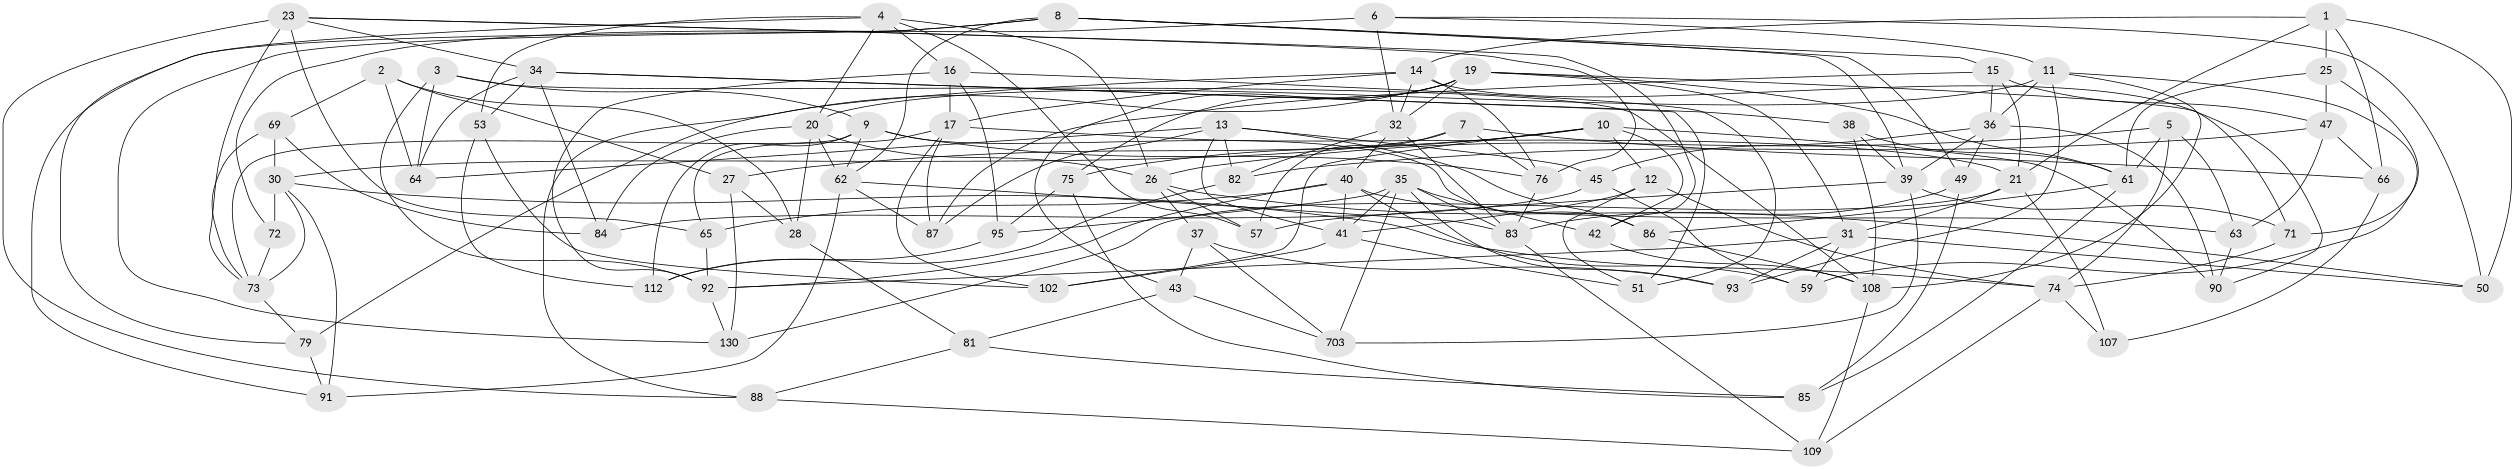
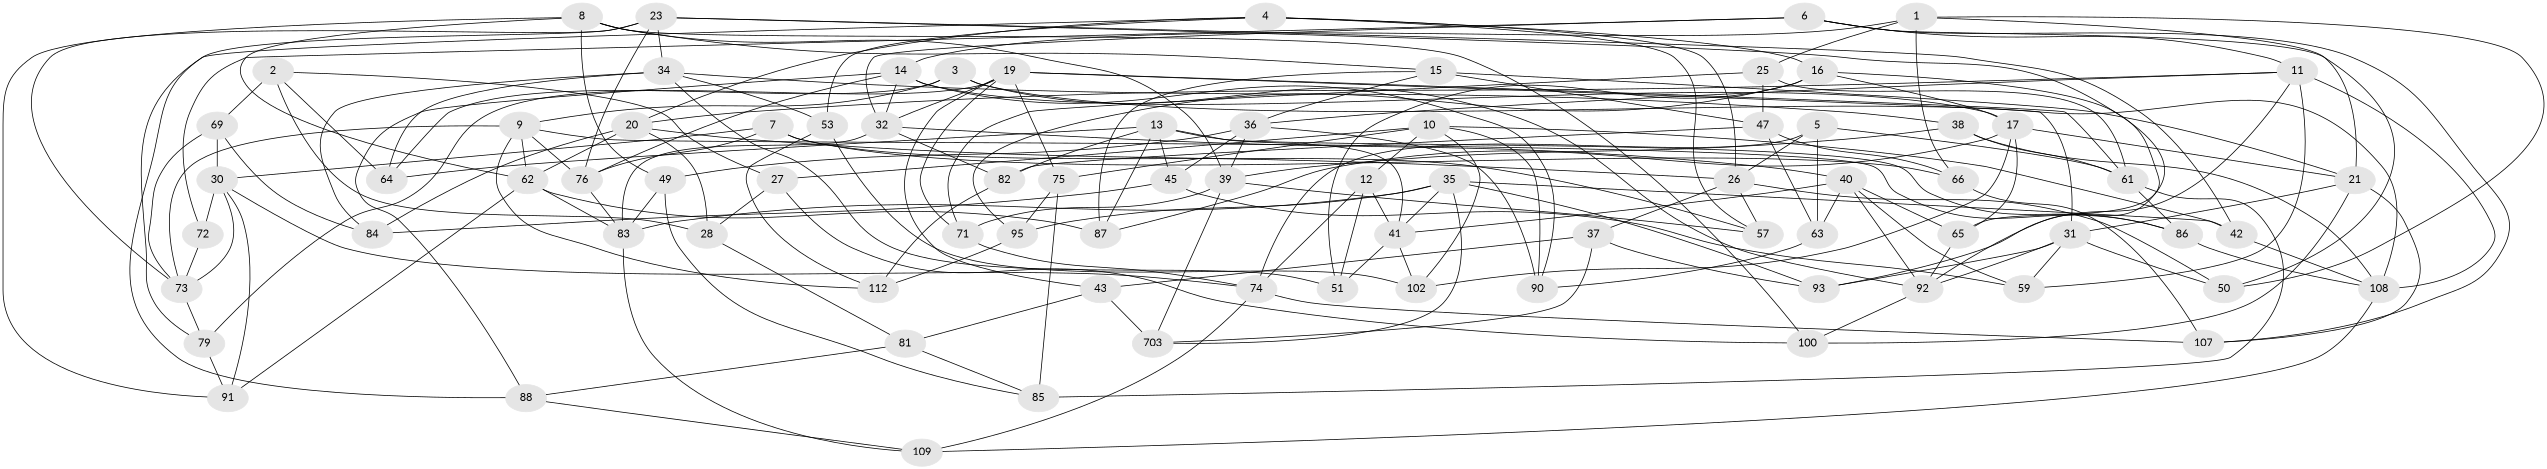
  graph {
    fontname=Lato
    node [color=gray90 fontname=Lato style=filled]
    edge [fontname=Lato]
    1 [super="+69"]
    14 [super="+97"]
    21 [super="+106"]
    25
    50
    66
    76 [super="+77"]
    32 [super="+111"]
    90
    17 [super="+60"]
    88
    107
-   100 [label=130]
+   100
    31 [super="+46"]
    61 [super="+113"]
    47 [super="+70"]
    71
    83 [super="+114"]
    2
    27
    28
    n22 [label=69]
    64
    81
    30 [super="+80"]
    73 [super="+99"]
    84
    9 [super="+33"]
    62 [super="+98"]
    86
    112
    3
    92 [super="+101"]
    108 [super="+110"]
    109
    4 [super="+58"]
    16 [super="+96"]
    20 [super="+89"]
    26 [super="+48"]
    53
    57
    79
    51
    95
    37
    102
    91
    5
    63
    74 [super="+78"]
    85
    6 [super="+22"]
    11 [super="+104"]
    72
    36 [super="+94"]
    59
    93
    82
    40 [super="+67"]
    7
    8 [super="+18"]
    15 [super="+55"]
    39 [super="+52"]
    49
    87
    n66 [label=703]
    10 [super="+56"]
    12
    42
    75
    41 [super="+68"]
    45
    13 [super="+115"]
    65
    19 [super="+54"]
    43
    23 [super="+24"]
    34 [super="+105"]
    38
    35 [super="+44"]
    1 -- 14
    1 -- 21
    1 -- 25
    1 -- 50
    1 -- 66
    14 -- 76
    14 -- 32
    14 -- 90
    14 -- 17
    14 -- 88
    21 -- 107
    21 -- 100
    21 -- 31
    25 -- 61
    25 -- 47
    25 -- 71
    66 -- 107
    76 -- 83
    32 -- 83
    32 -- 82
    32 -- 40
    17 -- 21
    17 -- 102
    17 -- 87
    17 -- 65
    88 -- 109
    31 -- 50
    31 -- 92
    31 -- 59
    31 -- 93
    61 -- 86
    61 -- 85
    47 -- 66
    47 -- 63
    47 -- 82
    71 -- 74
    83 -- 109
    2 -- 27
    2 -- 28
    2 -- n22
    2 -- 64
    27 -- 100
    27 -- 28
    28 -- 81
    n22 -- 30
    n22 -- 73
    n22 -- 84
    81 -- 88
    81 -- 85
    30 -- 73
    30 -- 91
    30 -- 74
    30 -- 72
    73 -- 79
    9 -- 76
    9 -- 73
    9 -- 62
    9 -- 86
    9 -- 112
    62 -- 83
    62 -- 91
    62 -- 87
    86 -- 108
    3 -- 64
    3 -- 9
    3 -- 92
    3 -- 108
    92 -- 100
    108 -- 109
    4 -- 16
    4 -- 20
    4 -- 26
    4 -- 53
    4 -- 57
    4 -- 79
    16 -- 17
    16 -- 92
    16 -- 51
    16 -- 95
    20 -- 28
    20 -- 84
    20 -- 62
    20 -- 26
    26 -- 50
    26 -- 57
    26 -- 37
    53 -- 112
    53 -- 102
    79 -- 91
    95 -- 112
    37 -- 93
    37 -- n66
    37 -- 43
    5 -- 61
    5 -- 26
    5 -- 63
    5 -- 74
    63 -- 90
    74 -- 107
    74 -- 109
    6 -- 50
    6 -- 32
+   6 -- 107
    6 -- 11
    6 -- 72 [weight=2]
    11 -- 108
    11 -- 20
    11 -- 36
    11 -- 59
    11 -- 93
    72 -- 73
    36 -- 90
    36 -- 39
    36 -- 49
    36 -- 45
    82 -- 112
    40 -- 92
    40 -- 63
    40 -- 59
    40 -- 41
    40 -- 65
    7 -- 66
    7 -- 76
    7 -- 30
    7 -- 57
    8 -- 100
    8 -- 62
    8 -- 91
    8 -- 15
    8 -- 39
    8 -- 49
    15 -- 21
    15 -- 47 [weight=2]
    15 -- 36
    15 -- 87
    39 -- 71
    39 -- 57
    39 -- n66
    49 -- 83
    49 -- 85
    10 -- 90
    10 -- 27
    10 -- 102
    10 -- 12
    10 -- 42
    10 -- 75
    12 -- 51
    12 -- 74
    12 -- 41
    42 -- 108
    75 -- 95
    75 -- 85
    41 -- 51
    41 -- 102
    45 -- 84
    45 -- 59
    13 -- 64
    13 -- 86
    13 -- 82
    13 -- 87
    13 -- 41
    13 -- 45
    65 -- 92
    19 -- 32
    19 -- 31
    19 -- 61
    19 -- 71
    19 -- 79
    19 -- 75
    19 -- 43
    43 -- 81
    43 -- n66
    23 -- 76
    23 -- 88
    23 -- 73
    23 -- 42
    23 -- 65
    23 -- 34
    34 -- 64
    34 -- 84
    34 -- 53
    34 -- 51
    34 -- 38
    38 -- 61
    38 -- 108
    38 -- 39
    35 -- 83
    35 -- 95
    35 -- 93
    35 -- n66
    35 -- 42
    35 -- 41
  }
